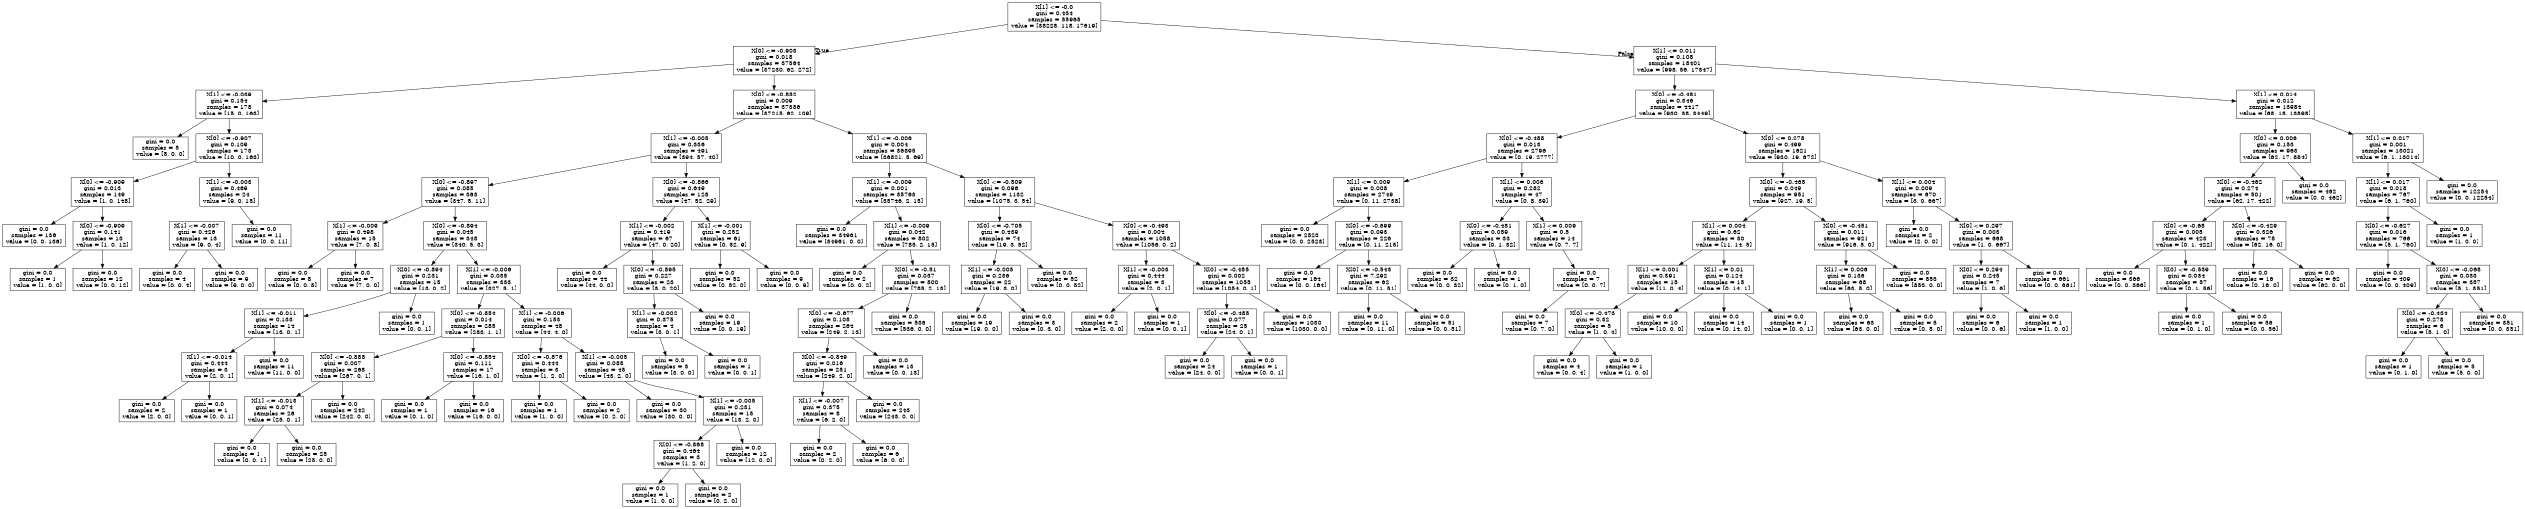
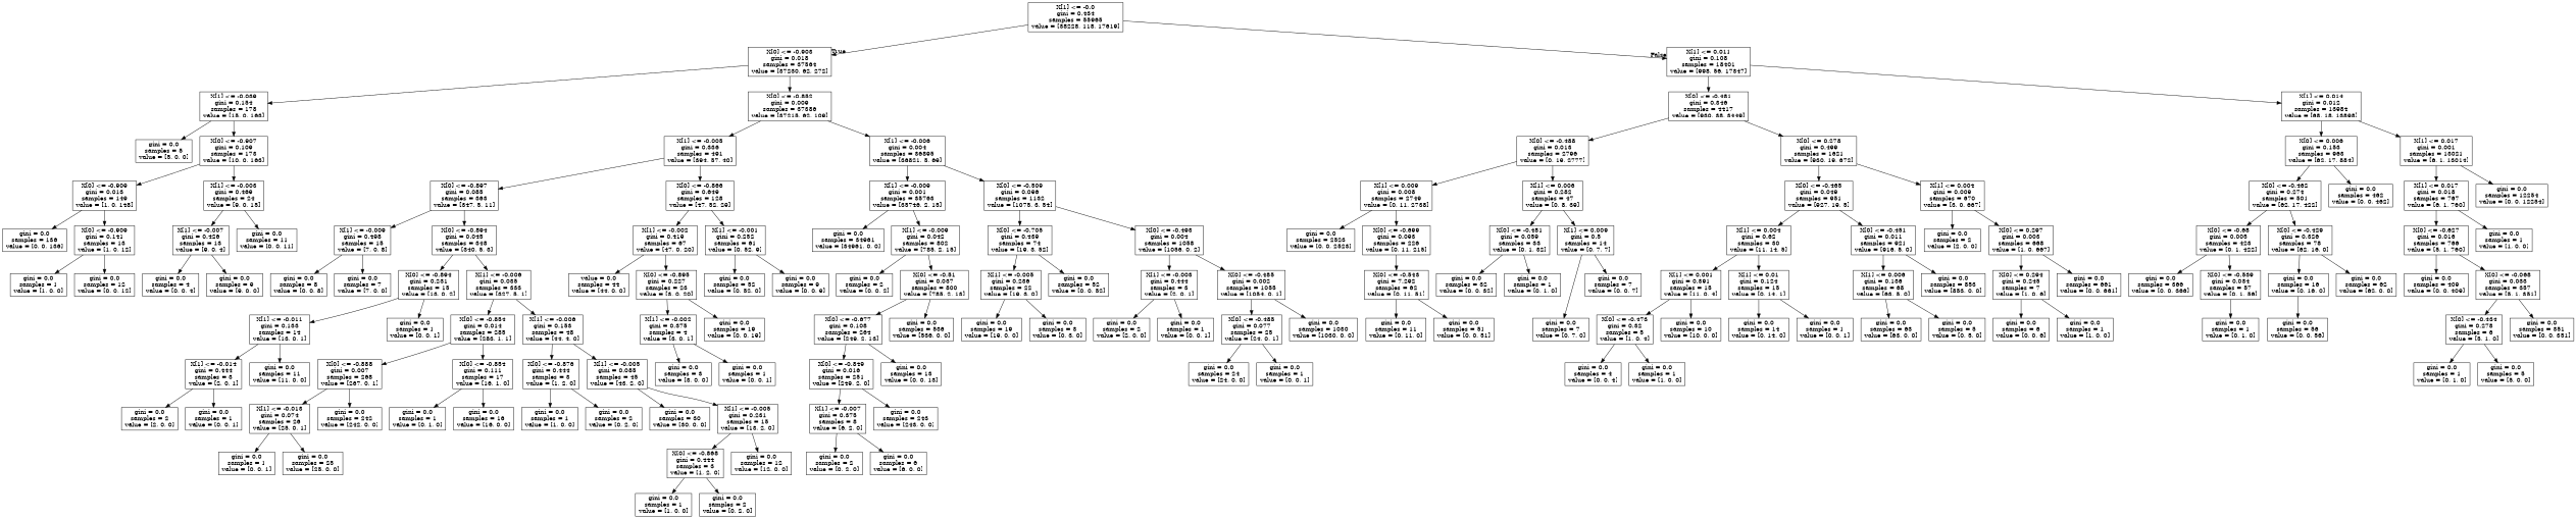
  digraph {
    node [shape=box]
    n1 [label="X[1] <= -0.0\ngini = 0.434\nsamples = 55965\nvalue = [38228, 118, 17619]"]
    n2 [label="X[0] <= -0.903\ngini = 0.018\nsamples = 37564\nvalue = [37230, 62, 272]"]
    n3 [label="X[1] <= 0.011\ngini = 0.108\nsamples = 18401\nvalue = [998, 56, 17347]"]
    n4 [label="X[1] <= -0.039\ngini = 0.154\nsamples = 178\nvalue = [15, 0, 163]"]
    n5 [label="X[0] <= -0.852\ngini = 0.009\nsamples = 37386\nvalue = [37215, 62, 109]"]
    n6 [label="X[0] <= -0.481\ngini = 0.346\nsamples = 4417\nvalue = [930, 38, 3449]"]
    n7 [label="X[1] <= 0.014\ngini = 0.012\nsamples = 13984\nvalue = [68, 18, 13898]"]
    n8 [label="gini = 0.0\nsamples = 5\nvalue = [5, 0, 0]"]
    n9 [label="X[0] <= -0.907\ngini = 0.109\nsamples = 173\nvalue = [10, 0, 163]"]
    n10 [label="X[1] <= -0.005\ngini = 0.336\nsamples = 491\nvalue = [394, 57, 40]"]
    n11 [label="X[1] <= -0.006\ngini = 0.004\nsamples = 36895\nvalue = [36821, 5, 69]"]
    n12 [label="X[0] <= -0.909\ngini = 0.013\nsamples = 149\nvalue = [1, 0, 148]"]
    n13 [label="X[1] <= -0.003\ngini = 0.469\nsamples = 24\nvalue = [9, 0, 15]"]
    n14 [label="gini = 0.0\nsamples = 136\nvalue = [0, 0, 136]"]
    n15 [label="X[0] <= -0.909\ngini = 0.141\nsamples = 13\nvalue = [1, 0, 12]"]
    n16 [label="X[1] <= -0.007\ngini = 0.426\nsamples = 13\nvalue = [9, 0, 4]"]
    n17 [label="gini = 0.0\nsamples = 11\nvalue = [0, 0, 11]"]
    n18 [label="gini = 0.0\nsamples = 1\nvalue = [1, 0, 0]"]
    n19 [label="gini = 0.0\nsamples = 12\nvalue = [0, 0, 12]"]
    n20 [label="gini = 0.0\nsamples = 4\nvalue = [0, 0, 4]"]
    n21 [label="gini = 0.0\nsamples = 9\nvalue = [9, 0, 0]"]
    n22 [label="X[0] <= -0.897\ngini = 0.085\nsamples = 363\nvalue = [347, 5, 11]"]
    n23 [label="X[0] <= -0.866\ngini = 0.649\nsamples = 128\nvalue = [47, 52, 29]"]
    n24 [label="X[1] <= -0.009\ngini = 0.001\nsamples = 35763\nvalue = [35746, 2, 15]"]
    n25 [label="X[0] <= -0.509\ngini = 0.096\nsamples = 1132\nvalue = [1075, 3, 54]"]
    n26 [label="X[1] <= -0.009\ngini = 0.498\nsamples = 15\nvalue = [7, 0, 8]"]
    n27 [label="X[0] <= -0.894\ngini = 0.045\nsamples = 348\nvalue = [340, 5, 3]"]
    n28 [label="X[1] <= -0.002\ngini = 0.419\nsamples = 67\nvalue = [47, 0, 20]"]
    n29 [label="X[1] <= -0.001\ngini = 0.252\nsamples = 61\nvalue = [0, 52, 9]"]
    n30 [label="gini = 0.0\nsamples = 8\nvalue = [0, 0, 8]"]
    n31 [label="gini = 0.0\nsamples = 7\nvalue = [7, 0, 0]"]
    n32 [label="X[0] <= -0.894\ngini = 0.231\nsamples = 15\nvalue = [13, 0, 2]"]
    n33 [label="X[1] <= -0.006\ngini = 0.035\nsamples = 333\nvalue = [327, 5, 1]"]
    n34 [label="X[1] <= -0.011\ngini = 0.133\nsamples = 14\nvalue = [13, 0, 1]"]
    n35 [label="gini = 0.0\nsamples = 1\nvalue = [0, 0, 1]"]
    n36 [label="X[0] <= -0.854\ngini = 0.014\nsamples = 285\nvalue = [283, 1, 1]"]
    n37 [label="X[1] <= -0.006\ngini = 0.153\nsamples = 48\nvalue = [44, 4, 0]"]
    n38 [label="X[1] <= -0.014\ngini = 0.444\nsamples = 3\nvalue = [2, 0, 1]"]
    n39 [label="gini = 0.0\nsamples = 11\nvalue = [11, 0, 0]"]
    n40 [label="gini = 0.0\nsamples = 2\nvalue = [2, 0, 0]"]
    n41 [label="gini = 0.0\nsamples = 1\nvalue = [0, 0, 1]"]
    n42 [label="X[0] <= -0.888\ngini = 0.007\nsamples = 268\nvalue = [267, 0, 1]"]
    n43 [label="X[0] <= -0.854\ngini = 0.111\nsamples = 17\nvalue = [16, 1, 0]"]
    n44 [label="X[0] <= -0.876\ngini = 0.444\nsamples = 3\nvalue = [1, 2, 0]"]
    n45 [label="X[1] <= -0.005\ngini = 0.085\nsamples = 45\nvalue = [43, 2, 0]"]
    n46 [label="X[1] <= -0.013\ngini = 0.074\nsamples = 26\nvalue = [25, 0, 1]"]
    n47 [label="gini = 0.0\nsamples = 242\nvalue = [242, 0, 0]"]
    n48 [label="gini = 0.0\nsamples = 1\nvalue = [0, 1, 0]"]
    n49 [label="gini = 0.0\nsamples = 16\nvalue = [16, 0, 0]"]
    n50 [label="gini = 0.0\nsamples = 1\nvalue = [0, 0, 1]"]
    n51 [label="gini = 0.0\nsamples = 25\nvalue = [25, 0, 0]"]
    n52 [label="gini = 0.0\nsamples = 1\nvalue = [1, 0, 0]"]
    n53 [label="gini = 0.0\nsamples = 2\nvalue = [0, 2, 0]"]
    n54 [label="gini = 0.0\nsamples = 30\nvalue = [30, 0, 0]"]
    n55 [label="X[1] <= -0.005\ngini = 0.231\nsamples = 15\nvalue = [13, 2, 0]"]
-   n56 [label="X[0] <= -0.868\ngini = 0.464\nsamples = 3\nvalue = [1, 2, 0]"]
+   n56 [label="X[0] <= -0.868\ngini = 0.444\nsamples = 3\nvalue = [1, 2, 0]"]
    n57 [label="gini = 0.0\nsamples = 12\nvalue = [12, 0, 0]"]
    n58 [label="gini = 0.0\nsamples = 1\nvalue = [1, 0, 0]"]
    n59 [label="gini = 0.0\nsamples = 2\nvalue = [0, 2, 0]"]
-   n60 [label="gini = 0.0\nsamples = 44\nvalue = [44, 0, 0]"]
+   n60 [label="value = 0.0\nsamples = 44\nvalue = [44, 0, 0]"]
    n61 [label="X[0] <= -0.895\ngini = 0.227\nsamples = 23\nvalue = [3, 0, 20]"]
    n62 [label="gini = 0.0\nsamples = 52\nvalue = [0, 52, 0]"]
    n63 [label="gini = 0.0\nsamples = 9\nvalue = [0, 0, 9]"]
    n64 [label="X[1] <= -0.002\ngini = 0.375\nsamples = 4\nvalue = [3, 0, 1]"]
    n65 [label="gini = 0.0\nsamples = 19\nvalue = [0, 0, 19]"]
    n66 [label="gini = 0.0\nsamples = 3\nvalue = [3, 0, 0]"]
    n67 [label="gini = 0.0\nsamples = 1\nvalue = [0, 0, 1]"]
    n68 [label="gini = 0.0\nsamples = 34961\nvalue = [34961, 0, 0]"]
    n69 [label="X[1] <= -0.009\ngini = 0.042\nsamples = 802\nvalue = [785, 2, 15]"]
    n70 [label="X[0] <= -0.705\ngini = 0.439\nsamples = 74\nvalue = [19, 3, 52]"]
    n71 [label="X[0] <= -0.493\ngini = 0.004\nsamples = 1058\nvalue = [1056, 0, 2]"]
    n72 [label="gini = 0.0\nsamples = 2\nvalue = [0, 0, 2]"]
    n73 [label="X[0] <= -0.51\ngini = 0.037\nsamples = 800\nvalue = [785, 2, 13]"]
    n74 [label="X[0] <= -0.677\ngini = 0.108\nsamples = 264\nvalue = [249, 2, 13]"]
    n75 [label="gini = 0.0\nsamples = 536\nvalue = [536, 0, 0]"]
    n76 [label="X[0] <= -0.849\ngini = 0.016\nsamples = 251\nvalue = [249, 2, 0]"]
    n77 [label="gini = 0.0\nsamples = 13\nvalue = [0, 0, 13]"]
    n78 [label="X[1] <= -0.007\ngini = 0.375\nsamples = 8\nvalue = [6, 2, 0]"]
    n79 [label="gini = 0.0\nsamples = 243\nvalue = [243, 0, 0]"]
    n80 [label="gini = 0.0\nsamples = 2\nvalue = [0, 2, 0]"]
    n81 [label="gini = 0.0\nsamples = 6\nvalue = [6, 0, 0]"]
    n82 [label="X[1] <= -0.005\ngini = 0.236\nsamples = 22\nvalue = [19, 3, 0]"]
    n83 [label="gini = 0.0\nsamples = 52\nvalue = [0, 0, 52]"]
    n84 [label="X[1] <= -0.003\ngini = 0.444\nsamples = 3\nvalue = [2, 0, 1]"]
    n85 [label="X[0] <= -0.485\ngini = 0.002\nsamples = 1055\nvalue = [1054, 0, 1]"]
    n86 [label="gini = 0.0\nsamples = 19\nvalue = [19, 0, 0]"]
    n87 [label="gini = 0.0\nsamples = 3\nvalue = [0, 3, 0]"]
    n88 [label="gini = 0.0\nsamples = 2\nvalue = [2, 0, 0]"]
    n89 [label="gini = 0.0\nsamples = 1\nvalue = [0, 0, 1]"]
    n90 [label="X[0] <= -0.485\ngini = 0.077\nsamples = 25\nvalue = [24, 0, 1]"]
    n91 [label="gini = 0.0\nsamples = 1030\nvalue = [1030, 0, 0]"]
    n92 [label="gini = 0.0\nsamples = 24\nvalue = [24, 0, 0]"]
    n93 [label="gini = 0.0\nsamples = 1\nvalue = [0, 0, 1]"]
    n94 [label="X[0] <= -0.488\ngini = 0.013\nsamples = 2796\nvalue = [0, 19, 2777]"]
    n95 [label="X[0] <= 0.278\ngini = 0.499\nsamples = 1621\nvalue = [930, 19, 672]"]
    n96 [label="X[0] <= 0.006\ngini = 0.153\nsamples = 963\nvalue = [62, 17, 884]"]
    n97 [label="X[1] <= 0.017\ngini = 0.001\nsamples = 13021\nvalue = [6, 1, 13014]"]
    n98 [label="X[1] <= 0.009\ngini = 0.008\nsamples = 2749\nvalue = [0, 11, 2738]"]
    n99 [label="X[1] <= 0.006\ngini = 0.282\nsamples = 47\nvalue = [0, 8, 39]"]
    n100 [label="X[0] <= -0.465\ngini = 0.049\nsamples = 951\nvalue = [927, 19, 5]"]
    n101 [label="X[1] <= 0.004\ngini = 0.009\nsamples = 670\nvalue = [3, 0, 667]"]
    n102 [label="gini = 0.0\nsamples = 2523\nvalue = [0, 0, 2523]"]
    n103 [label="X[0] <= -0.699\ngini = 0.093\nsamples = 226\nvalue = [0, 11, 215]"]
    n104 [label="X[0] <= -0.481\ngini = 0.059\nsamples = 33\nvalue = [0, 1, 32]"]
    n105 [label="X[1] <= 0.009\ngini = 0.5\nsamples = 14\nvalue = [0, 7, 7]"]
-   n106 [label="gini = 0.0\nsamples = 164\nvalue = [0, 0, 164]"]
    n107 [label="X[0] <= -0.543\ngini = 7.292\nsamples = 62\nvalue = [0, 11, 51]"]
    n108 [label="gini = 0.0\nsamples = 11\nvalue = [0, 11, 0]"]
    n109 [label="gini = 0.0\nsamples = 51\nvalue = [0, 0, 51]"]
    n110 [label="gini = 0.0\nsamples = 32\nvalue = [0, 0, 32]"]
    n111 [label="gini = 0.0\nsamples = 1\nvalue = [0, 1, 0]"]
    n112 [label="gini = 0.0\nsamples = 7\nvalue = [0, 7, 0]"]
    n113 [label="gini = 0.0\nsamples = 7\nvalue = [0, 0, 7]"]
    n114 [label="X[1] <= 0.004\ngini = 0.62\nsamples = 30\nvalue = [11, 14, 5]"]
    n115 [label="X[0] <= -0.451\ngini = 0.011\nsamples = 921\nvalue = [916, 5, 0]"]
    n116 [label="gini = 0.0\nsamples = 2\nvalue = [2, 0, 0]"]
    n117 [label="X[0] <= 0.297\ngini = 0.003\nsamples = 668\nvalue = [1, 0, 667]"]
    n118 [label="X[1] <= 0.001\ngini = 0.391\nsamples = 15\nvalue = [11, 0, 4]"]
    n119 [label="X[1] <= 0.01\ngini = 0.124\nsamples = 15\nvalue = [0, 14, 1]"]
    n120 [label="X[1] <= 0.006\ngini = 0.136\nsamples = 68\nvalue = [63, 5, 0]"]
    n121 [label="gini = 0.0\nsamples = 853\nvalue = [853, 0, 0]"]
    n122 [label="gini = 0.0\nsamples = 10\nvalue = [10, 0, 0]"]
    n123 [label="X[0] <= -0.473\ngini = 0.32\nsamples = 5\nvalue = [1, 0, 4]"]
    n124 [label="gini = 0.0\nsamples = 14\nvalue = [0, 14, 0]"]
    n125 [label="gini = 0.0\nsamples = 1\nvalue = [0, 0, 1]"]
    n126 [label="gini = 0.0\nsamples = 4\nvalue = [0, 0, 4]"]
    n127 [label="gini = 0.0\nsamples = 1\nvalue = [1, 0, 0]"]
    n128 [label="gini = 0.0\nsamples = 63\nvalue = [63, 0, 0]"]
    n129 [label="gini = 0.0\nsamples = 5\nvalue = [0, 5, 0]"]
    n130 [label="X[0] <= 0.294\ngini = 0.245\nsamples = 7\nvalue = [1, 0, 6]"]
    n131 [label="gini = 0.0\nsamples = 661\nvalue = [0, 0, 661]"]
    n132 [label="gini = 0.0\nsamples = 6\nvalue = [0, 0, 6]"]
    n133 [label="gini = 0.0\nsamples = 1\nvalue = [1, 0, 0]"]
    n134 [label="X[0] <= -0.462\ngini = 0.274\nsamples = 501\nvalue = [62, 17, 422]"]
    n135 [label="gini = 0.0\nsamples = 462\nvalue = [0, 0, 462]"]
    n136 [label="X[1] <= 0.017\ngini = 0.018\nsamples = 767\nvalue = [6, 1, 760]"]
    n137 [label="gini = 0.0\nsamples = 12254\nvalue = [0, 0, 12254]"]
    n138 [label="X[0] <= -0.68\ngini = 0.005\nsamples = 423\nvalue = [0, 1, 422]"]
    n139 [label="X[0] <= -0.429\ngini = 0.326\nsamples = 78\nvalue = [62, 16, 0]"]
    n140 [label="gini = 0.0\nsamples = 366\nvalue = [0, 0, 366]"]
    n141 [label="X[0] <= -0.539\ngini = 0.034\nsamples = 57\nvalue = [0, 1, 56]"]
    n142 [label="gini = 0.0\nsamples = 16\nvalue = [0, 16, 0]"]
    n143 [label="gini = 0.0\nsamples = 62\nvalue = [62, 0, 0]"]
    n144 [label="gini = 0.0\nsamples = 1\nvalue = [0, 1, 0]"]
    n145 [label="gini = 0.0\nsamples = 56\nvalue = [0, 0, 56]"]
    n146 [label="X[0] <= -0.627\ngini = 0.016\nsamples = 766\nvalue = [5, 1, 760]"]
    n147 [label="gini = 0.0\nsamples = 1\nvalue = [1, 0, 0]"]
    n148 [label="gini = 0.0\nsamples = 409\nvalue = [0, 0, 409]"]
    n149 [label="X[0] <= -0.068\ngini = 0.033\nsamples = 357\nvalue = [5, 1, 351]"]
    n150 [label="X[0] <= -0.434\ngini = 0.278\nsamples = 6\nvalue = [5, 1, 0]"]
    n151 [label="gini = 0.0\nsamples = 351\nvalue = [0, 0, 351]"]
    n152 [label="gini = 0.0\nsamples = 1\nvalue = [0, 1, 0]"]
    n153 [label="gini = 0.0\nsamples = 5\nvalue = [5, 0, 0]"]
    n1 -> n2 [headlabel=True labelangle=45 labeldistance=2.5]
    n1 -> n3 [headlabel=False labelangle=-45 labeldistance=2.5]
    n2 -> n4
    n2 -> n5
    n3 -> n6
    n3 -> n7
    n4 -> n8
    n4 -> n9
    n5 -> n10
    n5 -> n11
    n6 -> n94
    n6 -> n95
    n7 -> n96
    n7 -> n97
    n9 -> n12
    n9 -> n13
    n10 -> n22
    n10 -> n23
    n11 -> n24
    n11 -> n25
    n12 -> n14
    n12 -> n15
+   n13 -> n16
    n13 -> n17
    n15 -> n18
    n15 -> n19
    n16 -> n20
    n16 -> n21
    n22 -> n26
    n22 -> n27
    n23 -> n28
    n23 -> n29
    n24 -> n68
    n24 -> n69
    n25 -> n70
    n25 -> n71
    n26 -> n30
    n26 -> n31
    n27 -> n32
    n27 -> n33
    n28 -> n60
    n28 -> n61
    n29 -> n62
    n29 -> n63
    n32 -> n34
    n32 -> n35
    n33 -> n36
    n33 -> n37
    n34 -> n38
    n34 -> n39
    n36 -> n42
    n36 -> n43
    n37 -> n44
    n37 -> n45
    n38 -> n40
    n38 -> n41
    n42 -> n46
    n42 -> n47
    n43 -> n48
    n43 -> n49
    n44 -> n52
    n44 -> n53
    n45 -> n54
    n45 -> n55
    n46 -> n50
    n46 -> n51
    n55 -> n56
    n55 -> n57
    n56 -> n58
    n56 -> n59
    n61 -> n64
    n61 -> n65
    n64 -> n66
    n64 -> n67
    n69 -> n72
    n69 -> n73
    n70 -> n82
    n70 -> n83
    n71 -> n84
    n71 -> n85
    n73 -> n74
    n73 -> n75
    n74 -> n76
    n74 -> n77
    n76 -> n78
    n76 -> n79
    n78 -> n80
    n78 -> n81
    n82 -> n86
    n82 -> n87
    n84 -> n88
    n84 -> n89
    n85 -> n90
    n85 -> n91
    n90 -> n92
    n90 -> n93
    n94 -> n98
    n94 -> n99
    n95 -> n100
    n95 -> n101
    n96 -> n134
    n96 -> n135
    n97 -> n136
    n97 -> n137
    n98 -> n102
    n98 -> n103
    n99 -> n104
    n99 -> n105
    n100 -> n114
    n100 -> n115
    n101 -> n116
    n101 -> n117
-   n103 -> n106
    n103 -> n107
    n104 -> n110
    n104 -> n111
-   n113 -> n112
+   n105 -> n112
    n105 -> n113
    n107 -> n108
    n107 -> n109
    n114 -> n118
    n114 -> n119
    n115 -> n120
    n115 -> n121
    n117 -> n130
    n117 -> n131
-   n119 -> n122
+   n118 -> n122
    n118 -> n123
    n119 -> n124
    n119 -> n125
    n120 -> n128
    n120 -> n129
    n123 -> n126
    n123 -> n127
    n130 -> n132
    n130 -> n133
    n134 -> n138
    n134 -> n139
    n136 -> n146
    n136 -> n147
    n138 -> n140
    n138 -> n141
    n139 -> n142
    n139 -> n143
    n141 -> n144
-   n141 -> n145
+   n142 -> n145
    n146 -> n148
    n146 -> n149
    n149 -> n150
    n149 -> n151
    n150 -> n152
    n150 -> n153
  }
